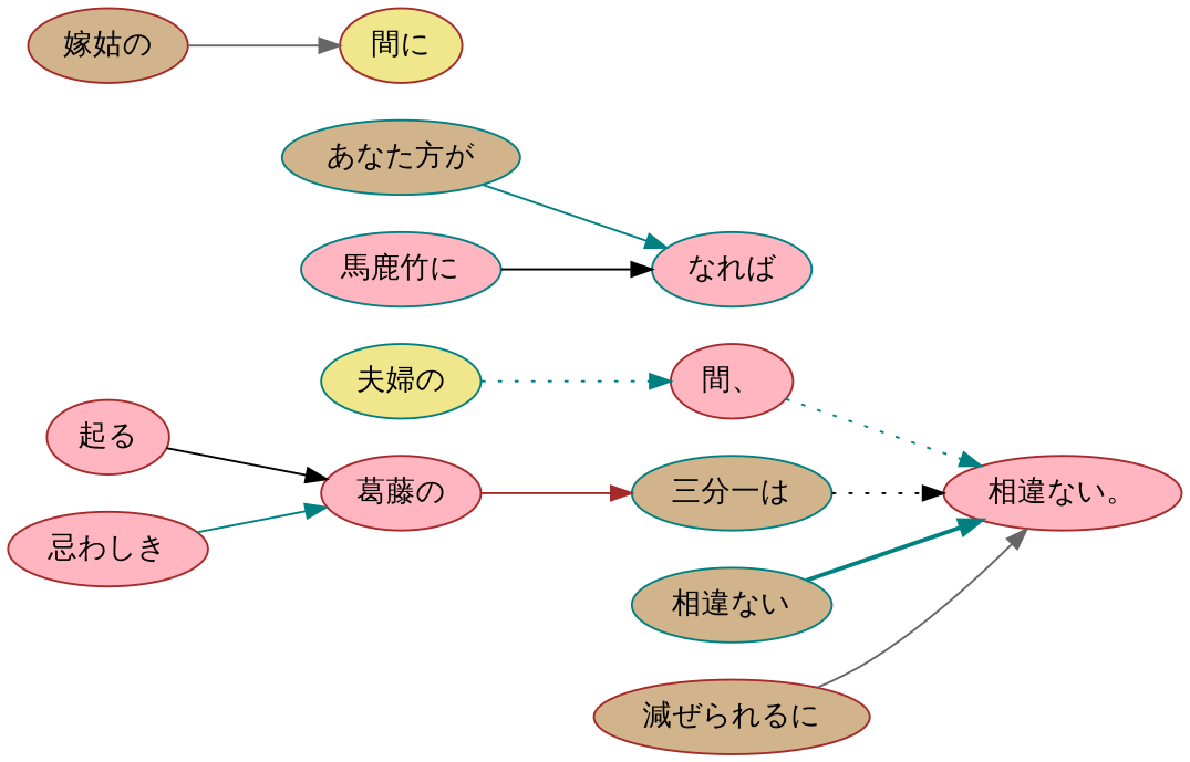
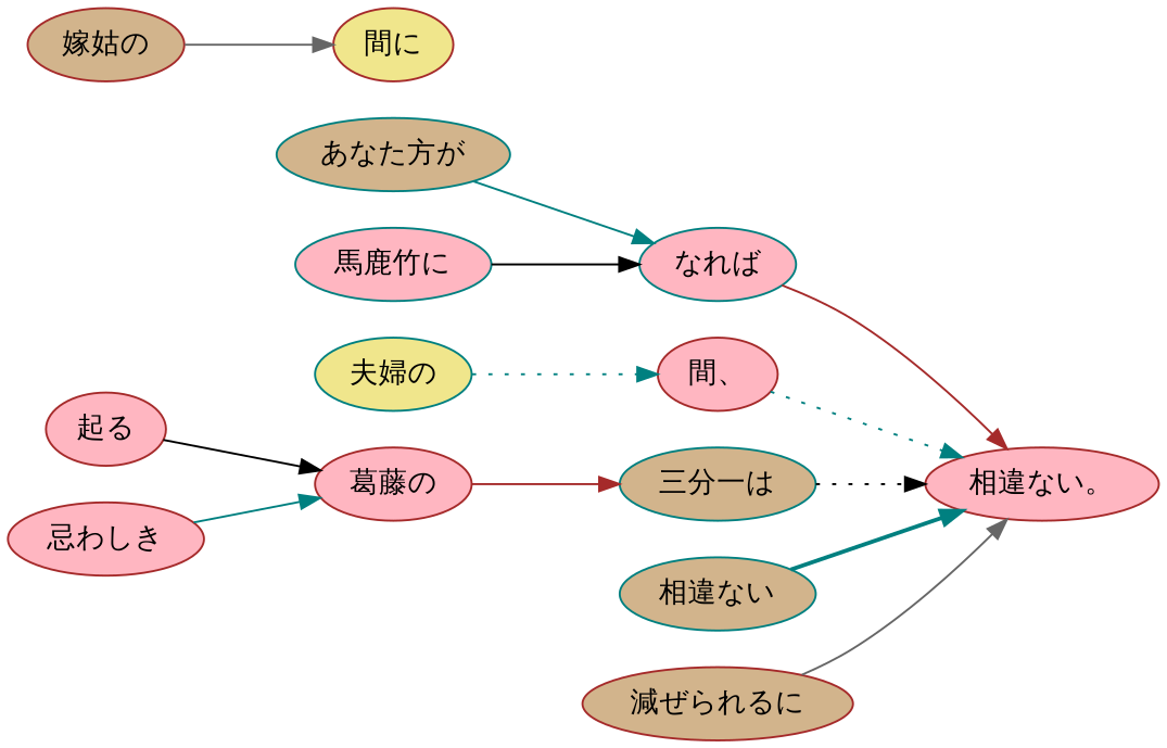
  digraph {
    fontname=Roboto
    rankdir=LR
    node [color=brown fillcolor=lightpink fontname=Roboto style=filled]
    edge [color=teal fontname=Roboto style=solid]
    n1 [color=teal fillcolor=tan label="あなた方が"]
    n2 [color=teal label="なれば"]
    n3 [label="相違ない。"]
    n4 [color=teal label="馬鹿竹に"]
    n5 [color=teal fillcolor=khaki label="夫婦の"]
    n6 [label="間、"]
    n7 [fillcolor=tan label="嫁姑の"]
    n8 [fillcolor=khaki label="間に"]
    n9 [label="起る"]
    n10 [label="葛藤の"]
    n11 [color=teal fillcolor=tan label="三分一は"]
    n12 [label="忌わしき"]
    n13 [color=teal fillcolor=tan label="相違ない"]
    n14 [fillcolor=tan label="減ぜられるに"]
    n1 -> n2
+   n2 -> n3 [color=brown]
    n4 -> n2 [color=black]
    n5 -> n6 [style=dotted]
    n6 -> n3 [style=dotted]
    n7 -> n8 [color=gray40]
    n9 -> n10 [color=black]
    n10 -> n11 [color=brown]
    n11 -> n3 [color=black style=dotted]
    n12 -> n10
    n13 -> n3 [style=bold]
    n14 -> n3 [color=gray40]
  }
